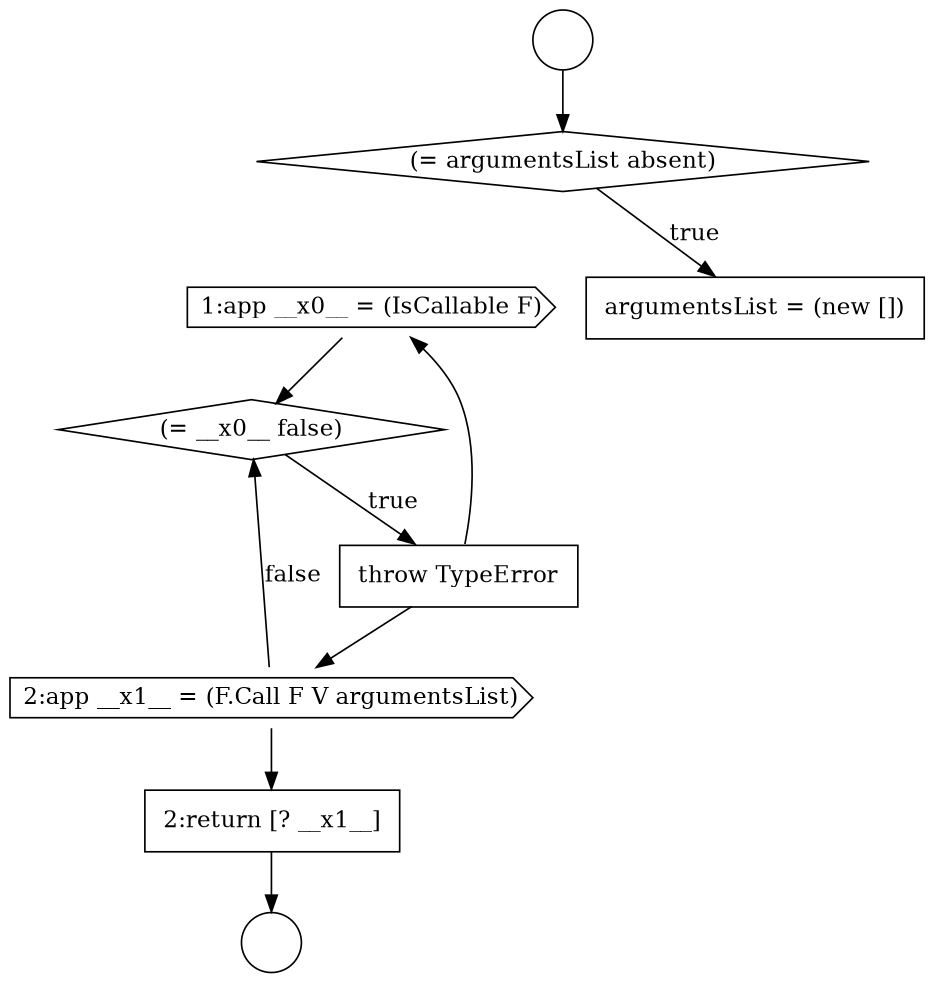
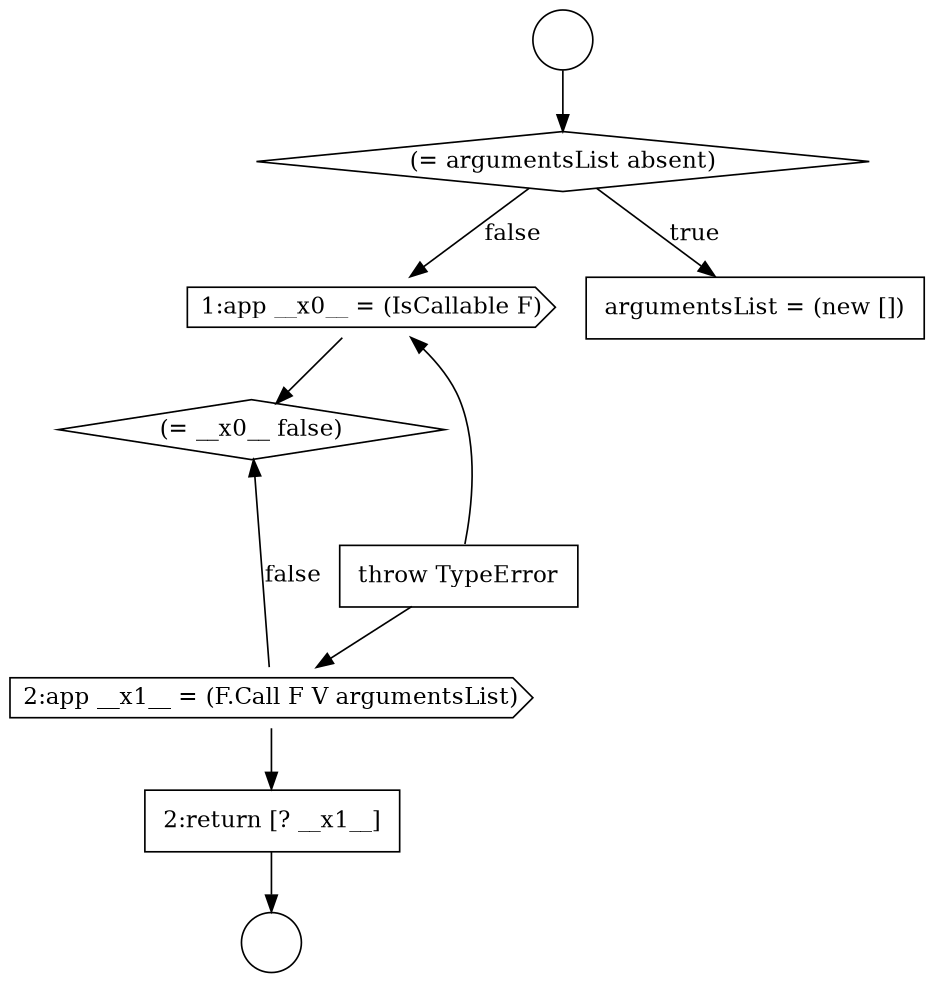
  digraph {
    node [color=black fillcolor=white shape=none style=filled]
    edge [color=black]
    n1 [label=<<font color="black">1:app __x0__ = (IsCallable F)</font>> shape=cds]
    n2 [label=<<font color="black">(= __x0__ false)</font>> shape=diamond]
    n3 [label=<<font color="black">     <table border="0" cellborder="1" cellspacing="0" cellpadding="10">       <tr><td align="left">throw TypeError</td></tr>     </table>   </font>> margin=0]
    n4 [label=" " shape=circle]
    n5 [label=<<font color="black">(= argumentsList absent)</font>> shape=diamond]
    n6 [label=<<font color="black">     <table border="0" cellborder="1" cellspacing="0" cellpadding="10">       <tr><td align="left">argumentsList = (new [])</td></tr>     </table>   </font>> margin=0]
    n7 [label=<<font color="black">2:app __x1__ = (F.Call F V argumentsList)</font>> shape=cds]
    n8 [label=<<font color="black">     <table border="0" cellborder="1" cellspacing="0" cellpadding="10">       <tr><td align="left">2:return [? __x1__]</td></tr>     </table>   </font>> margin=0]
    n9 [label=" " shape=circle]
    n1 -> n2
-   n2 -> n3 [label=<<font color="black">true</font>>]
    n3 -> n1
    n3 -> n7
    n4 -> n5
+   n5 -> n1 [label=<<font color="black">false</font>>]
    n5 -> n6 [label=<<font color="black">true</font>>]
    n7 -> n2 [label=<<font color="black">false</font>>]
    n7 -> n8
    n8 -> n9
  }
